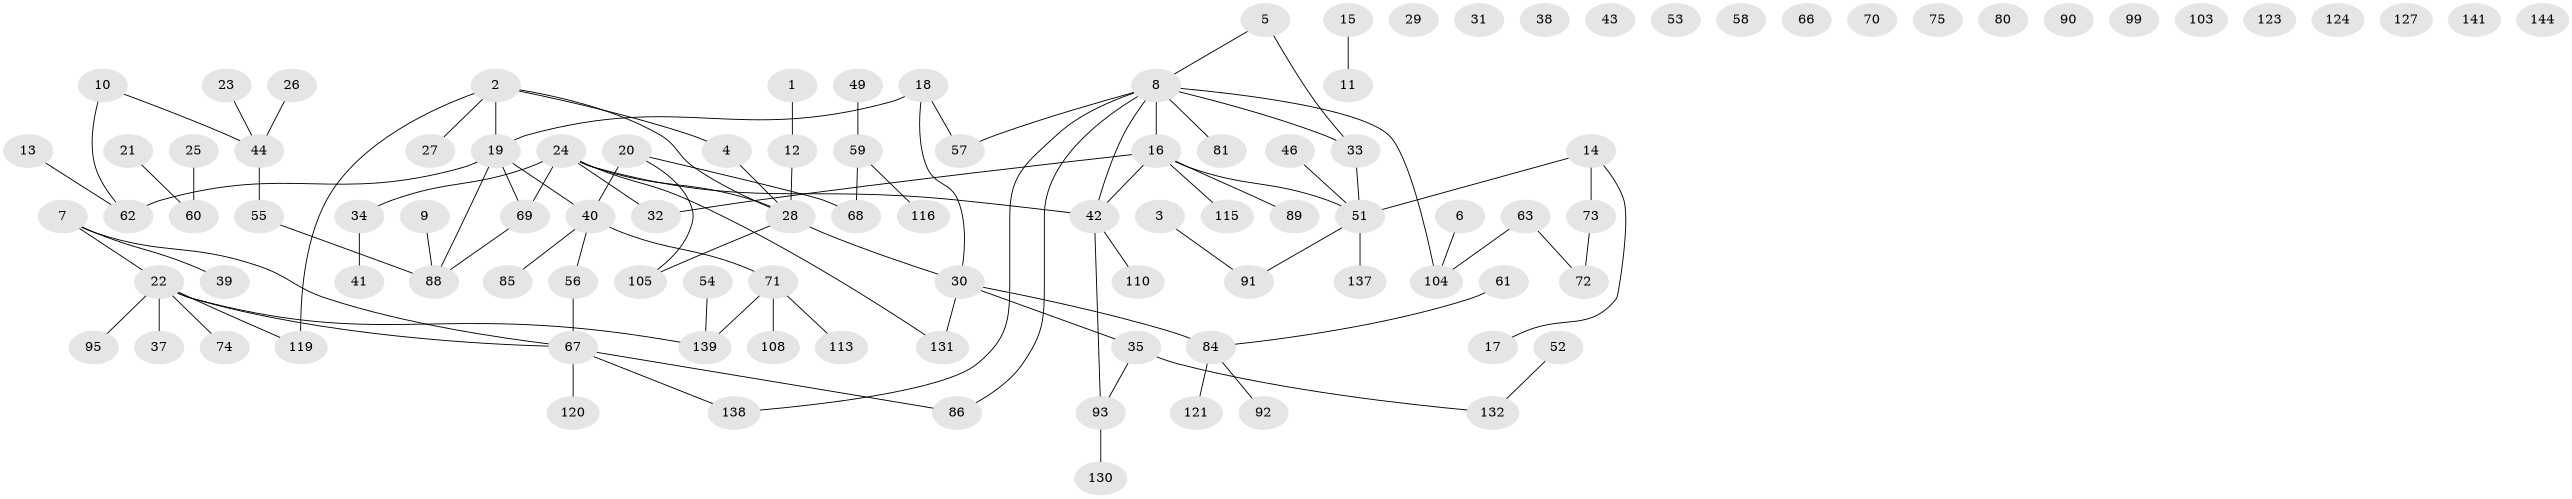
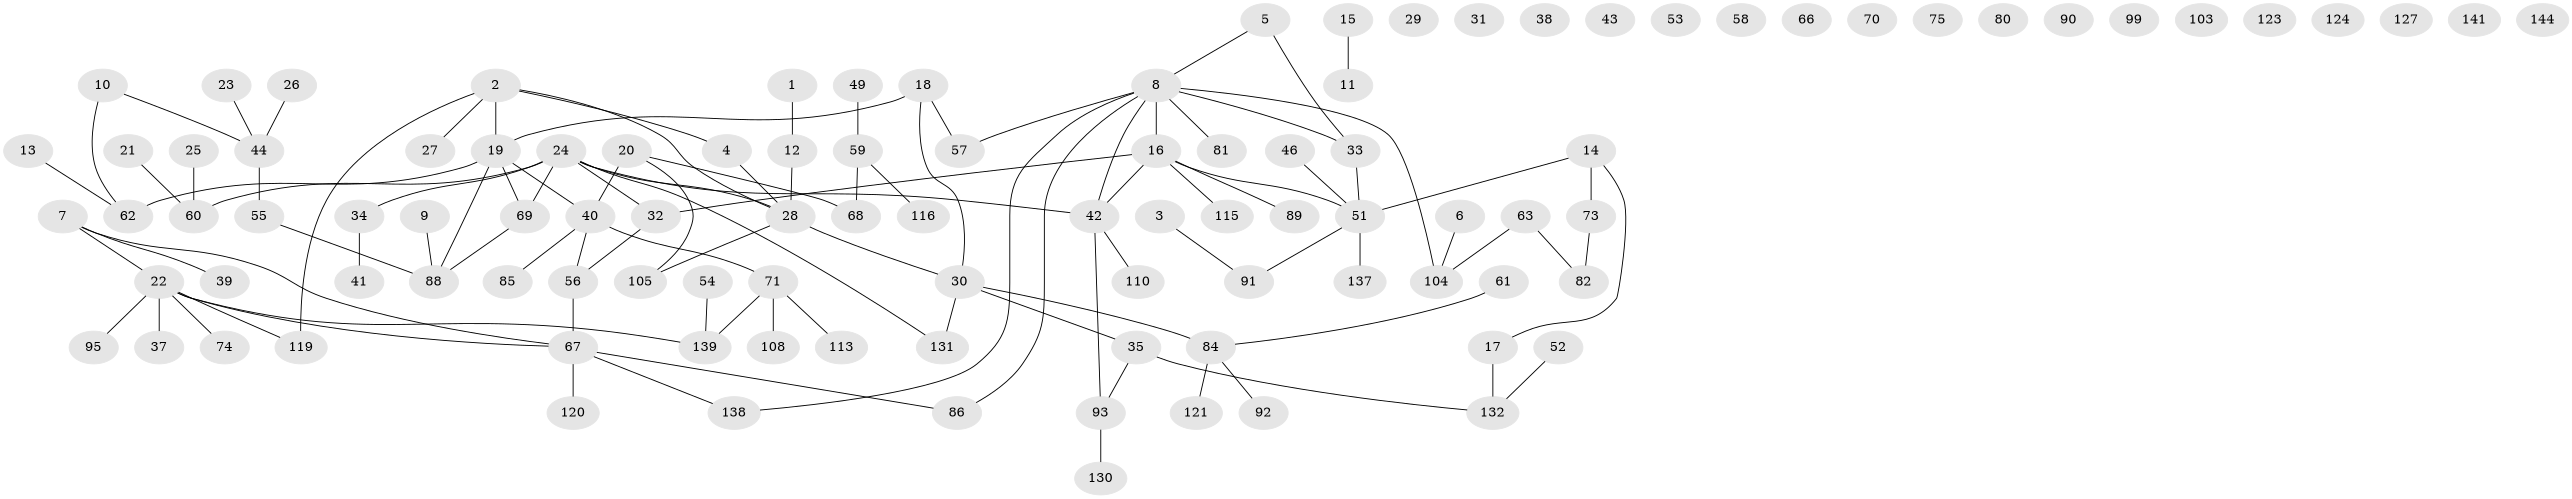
  graph {
    node [color=gray90 style=filled]
    12 [super="+89"]
    28 [super="+122"]
    1
    2 [super="+143"]
    4 [super="+111"]
    19 [super="+98"]
    27 [super="+45"]
    119
    88
    62 [super="+140"]
    40 [super="+87"]
    69 [super="+78"]
    30 [super="+106"]
    105
    3 [super="+134"]
    91
    5 [super="+36"]
    8 [super="+125"]
    33 [super="+77"]
    104
    16 [super="+126"]
    42 [super="+118"]
    57
    81
    86
    138
    51 [super="+100"]
    6
    7 [super="+142"]
    22 [super="+101"]
    39 [super="+83"]
    67 [super="+114"]
    37
    74
    95
    139
    120
    32 [super="+48"]
    n39 [label=89]
    115
    93
    110
    9 [super="+50"]
    44 [super="+65"]
    55 [super="+129"]
    10
    35 [super="+96"]
    132 [super="+136"]
    13 [super="+109"]
    14 [super="+47"]
    17
    73 [super="+102"]
    137
-   82 [label=72]
+   82
    15
    11
    56
    18
    131
    84
    71 [super="+117"]
    85
    20 [super="+64"]
    68
    60 [super="+97"]
    21
    23 [super="+94"]
    24 [super="+135"]
    34 [super="+76"]
    41
    25
    26 [super="+133"]
    29
    92
    121
    31
    130
    38
    108
    113
    43
    46
    49 [super="+72"]
    59 [super="+107"]
    116
    52
    53
    54
    58
    61 [super="+128"]
    63 [super="+112"]
    66
    70
    75
    80
    90
    99
    103
    123
    124
    127
    141
    144
    12 -- 28
    28 -- 30
    28 -- 105
    1 -- 12
    2 -- 28
    2 -- 4
    2 -- 19
    2 -- 27
    2 -- 119
    4 -- 28
    19 -- 88
    19 -- 62
    19 -- 40
    19 -- 69
    40 -- 56
    40 -- 71
    40 -- 85
    69 -- 88
    30 -- 35
    30 -- 131
    30 -- 84
    3 -- 91
    5 -- 8
    5 -- 33
    8 -- 33
    8 -- 104
    8 -- 16
    8 -- 42
    8 -- 57
    8 -- 81
    8 -- 86
    8 -- 138
    33 -- 51
    16 -- 42
    16 -- 51
    16 -- 32
    16 -- n39
    16 -- 115
    42 -- 93
    42 -- 110
    51 -- 91
    51 -- 137
    6 -- 104
    7 -- 22
    7 -- 39
    7 -- 67
    22 -- 119
    22 -- 67
    22 -- 37
    22 -- 74
    22 -- 95
    22 -- 139
    67 -- 86
    67 -- 138
    67 -- 120
+   32 -- 56
    93 -- 130
    9 -- 88
    44 -- 55
    55 -- 88
    10 -- 62
    10 -- 44
    35 -- 93
    35 -- 132
    13 -- 62
    14 -- 51
    14 -- 17
    14 -- 73
+   17 -- 132
    73 -- 82
    15 -- 11
    56 -- 67
    18 -- 19
    18 -- 30
    18 -- 57
    84 -- 92
    84 -- 121
    71 -- 139
    71 -- 108
    71 -- 113
    20 -- 40
    20 -- 105
    20 -- 68
    21 -- 60
    23 -- 44
    24 -- 28
    24 -- 69 [weight=3]
    24 -- 42
    24 -- 32
    24 -- 131
+   24 -- 60
    24 -- 34
    34 -- 41
    25 -- 60
    26 -- 44
    46 -- 51
    49 -- 59
    59 -- 68
    59 -- 116
    52 -- 132
    54 -- 139
    61 -- 84
    63 -- 104
    63 -- 82
  }
